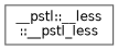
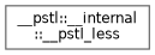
  digraph {
    rankdir=LR
-   n1 [color=grey40 fillcolor=white fontname=Helvetica fontsize=10 height=0.2 label="__pstl::__less\l::__pstl_less" shape=box style=filled width=0.4]
+   n1 [color=grey40 fillcolor=white fontname=Helvetica fontsize=10 height=0.2 label="__pstl::__internal\l::__pstl_less" shape=box style=filled width=0.4]
  }
